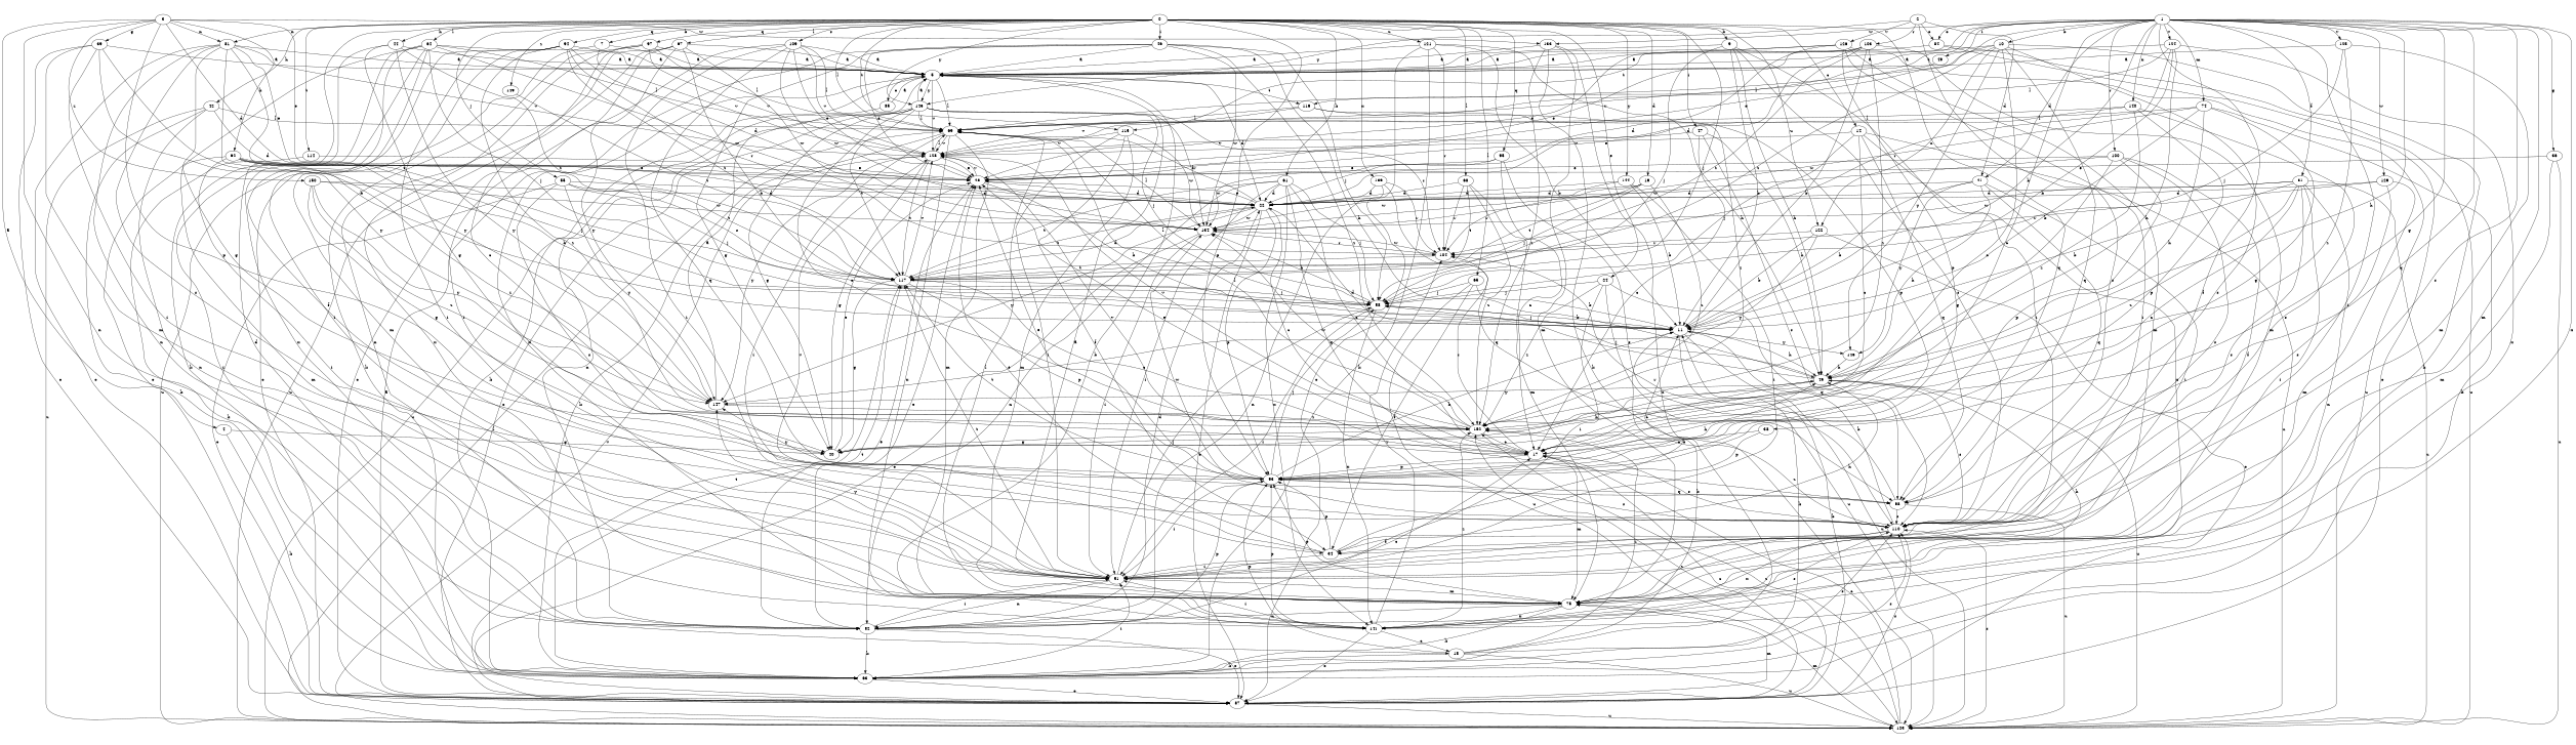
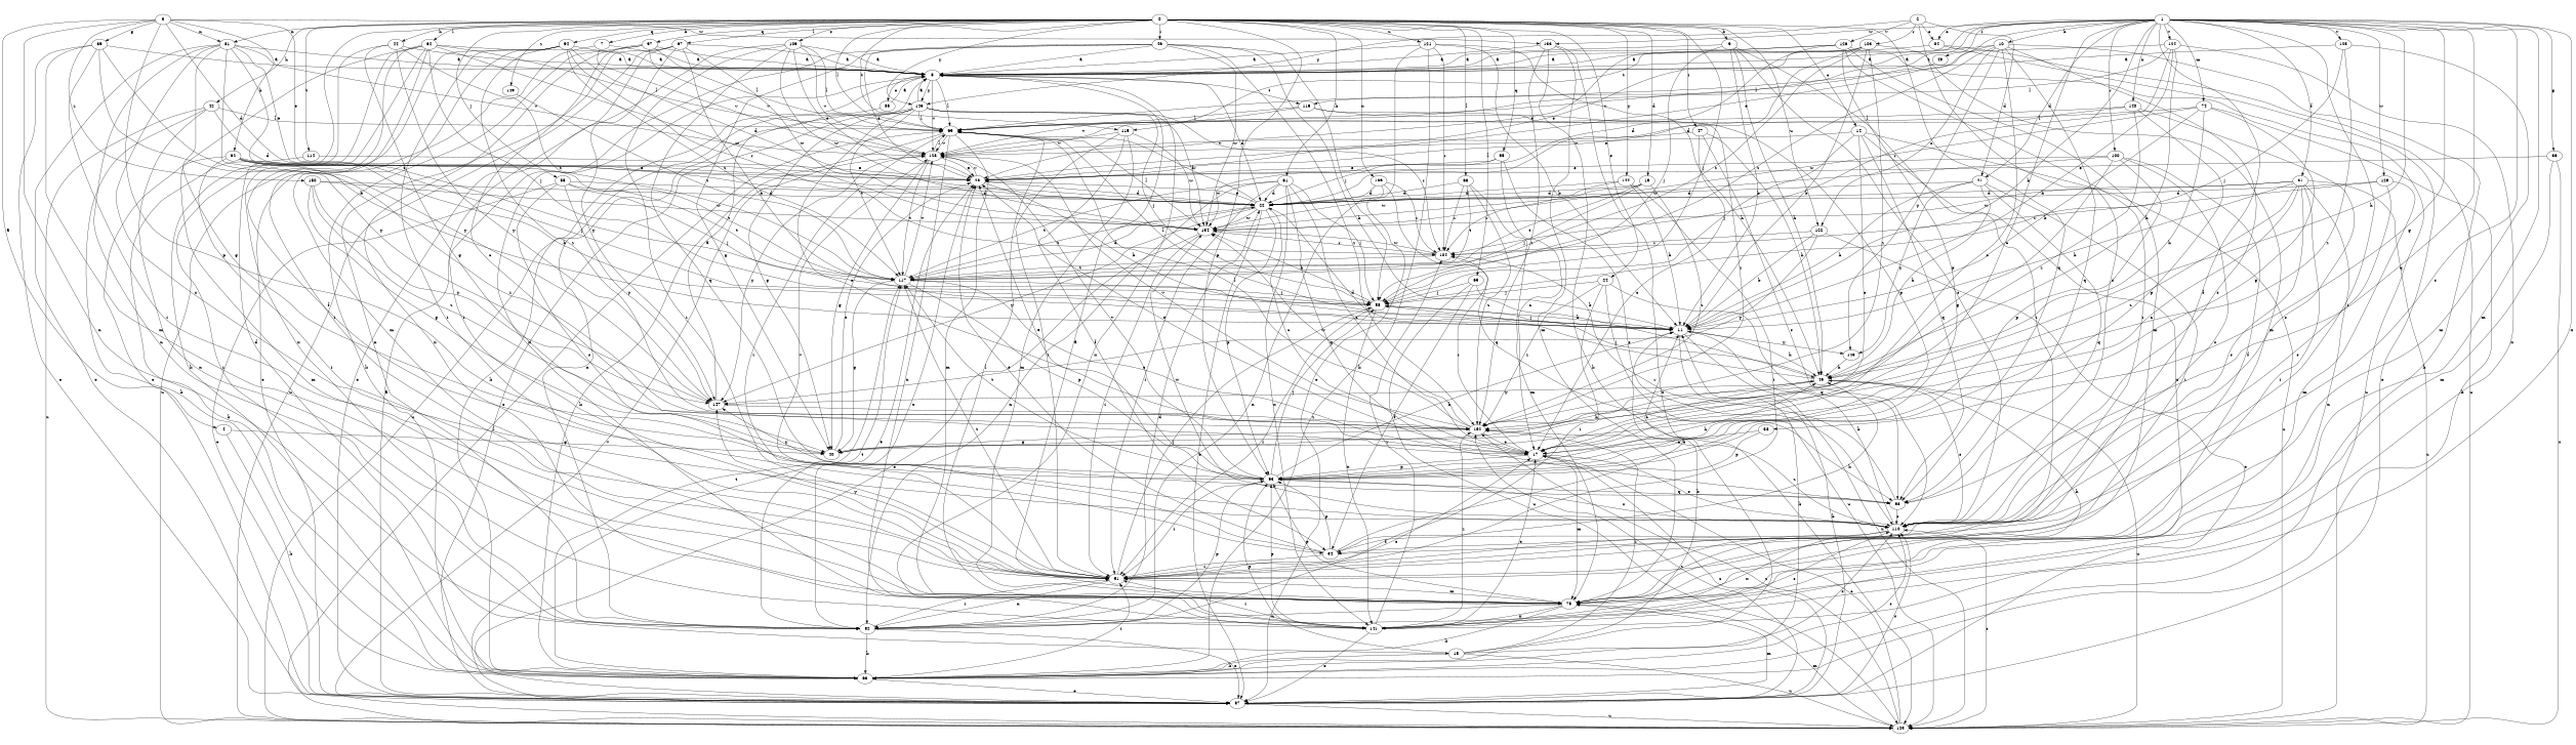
  strict digraph {
    0
    7
    9
    14
    18
    19
    24
    42
    44
    46
    47
    55
    58
    61
    64
    65
    67
    68
    69
    81
    93
    94
    95
    97
    98
    109
    114
    115
    121
    122
    139
    144
    145
    149
    5
    128
    87
    11
    45
    51
    110
    17
    141
    123
    63
    152
    22
    117
    104
    82
    40
    147
    28
    134
    34
    75
    1
    10
    21
    31
    36
    38
    49
    74
    84
    100
    116
    124
    125
    129
    133
    140
    146
    2
    103
    126
    3
    4
    39
    62
    150
    85
    0 -> 7 [label=b]
    0 -> 9 [label=b]
    0 -> 14 [label=c]
    0 -> 18 [label=d]
    0 -> 19 [label=d]
    0 -> 24 [label=e]
    0 -> 42 [label=h]
    0 -> 44 [label=h]
    0 -> 46 [label=i]
    0 -> 47 [label=i]
    0 -> 55 [label=j]
    0 -> 58 [label=j]
    0 -> 61 [label=k]
    0 -> 64 [label=l]
    0 -> 65 [label=l]
    0 -> 67 [label=l]
    0 -> 68 [label=l]
    0 -> 69 [label=l]
    0 -> 81 [label=n]
    0 -> 93 [label=p]
    0 -> 94 [label=q]
    0 -> 95 [label=q]
    0 -> 97 [label=q]
    0 -> 98 [label=q]
    0 -> 109 [label=s]
    0 -> 114 [label=t]
    0 -> 115 [label=t]
    0 -> 121 [label=u]
    0 -> 122 [label=u]
    0 -> 139 [label=x]
    0 -> 144 [label=y]
    0 -> 145 [label=y]
    0 -> 149 [label=z]
    7 -> 5 [label=a]
    7 -> 128 [label=v]
    7 -> 87 [label=o]
    9 -> 58 [label=j]
    9 -> 5 [label=a]
    9 -> 11 [label=b]
    9 -> 45 [label=h]
    9 -> 51 [label=i]
    9 -> 110 [label=s]
    14 -> 58 [label=j]
    14 -> 98 [label=q]
    14 -> 128 [label=v]
    14 -> 17 [label=c]
    14 -> 141 [label=x]
    14 -> 123 [label=u]
    18 -> 93 [label=p]
    18 -> 11 [label=b]
    18 -> 110 [label=s]
    18 -> 123 [label=u]
    18 -> 63 [label=k]
    18 -> 152 [label=z]
    19 -> 58 [label=j]
    19 -> 152 [label=z]
    19 -> 22 [label=d]
    19 -> 117 [label=t]
    19 -> 104 [label=r]
    24 -> 58 [label=j]
    24 -> 98 [label=q]
    24 -> 51 [label=i]
    24 -> 123 [label=u]
    24 -> 152 [label=z]
    42 -> 69 [label=l]
    42 -> 123 [label=u]
    42 -> 63 [label=k]
    42 -> 22 [label=d]
    42 -> 82 [label=n]
    44 -> 5 [label=a]
    44 -> 63 [label=k]
    44 -> 117 [label=t]
    44 -> 40 [label=g]
    44 -> 147 [label=y]
    46 -> 58 [label=j]
    46 -> 5 [label=a]
    46 -> 45 [label=h]
    46 -> 141 [label=x]
    46 -> 152 [label=z]
    46 -> 40 [label=g]
    46 -> 28 [label=e]
    46 -> 134 [label=w]
    47 -> 128 [label=v]
    47 -> 45 [label=h]
    47 -> 110 [label=s]
    47 -> 17 [label=c]
    55 -> 58 [label=j]
    55 -> 87 [label=o]
    55 -> 110 [label=s]
    55 -> 22 [label=d]
-   55 -> 117 [label=s]
+   55 -> 117 [label=t]
    55 -> 147 [label=y]
    58 -> 11 [label=b]
    58 -> 51 [label=i]
    58 -> 141 [label=x]
    58 -> 134 [label=h]
    61 -> 58 [label=j]
    61 -> 98 [label=q]
    61 -> 51 [label=i]
    61 -> 17 [label=c]
    61 -> 141 [label=x]
    61 -> 22 [label=d]
    61 -> 117 [label=t]
    61 -> 82 [label=n]
    64 -> 58 [label=j]
    64 -> 69 [label=l]
    64 -> 5 [label=a]
    64 -> 87 [label=o]
    64 -> 51 [label=i]
    64 -> 141 [label=x]
    64 -> 63 [label=z]
    64 -> 134 [label=w]
    64 -> 34 [label=f]
    65 -> 58 [label=j]
    65 -> 11 [label=b]
    65 -> 123 [label=u]
    65 -> 34 [label=f]
    67 -> 5 [label=a]
    67 -> 11 [label=b]
    67 -> 51 [label=i]
    67 -> 123 [label=u]
    67 -> 82 [label=n]
    67 -> 147 [label=y]
    67 -> 134 [label=w]
    68 -> 152 [label=z]
    68 -> 22 [label=d]
    68 -> 117 [label=t]
    68 -> 104 [label=r]
    68 -> 75 [label=m]
    69 -> 128 [label=v]
    69 -> 51 [label=i]
    69 -> 141 [label=x]
    69 -> 63 [label=k]
    69 -> 75 [label=m]
    81 -> 5 [label=a]
    81 -> 128 [label=v]
    81 -> 87 [label=o]
    81 -> 110 [label=s]
    81 -> 117 [label=t]
    81 -> 82 [label=n]
    81 -> 40 [label=g]
    81 -> 147 [label=y]
    81 -> 28 [label=e]
    93 -> 58 [label=j]
    93 -> 98 [label=q]
    93 -> 128 [label=v]
    93 -> 11 [label=b]
    93 -> 45 [label=h]
    93 -> 51 [label=i]
    93 -> 110 [label=s]
    93 -> 117 [label=t]
    93 -> 147 [label=y]
    93 -> 28 [label=e]
    94 -> 5 [label=a]
    94 -> 51 [label=i]
    94 -> 123 [label=u]
    94 -> 152 [label=z]
    94 -> 22 [label=d]
    94 -> 117 [label=t]
    94 -> 104 [label=r]
    94 -> 75 [label=m]
    95 -> 110 [label=s]
    95 -> 17 [label=c]
    95 -> 28 [label=e]
    95 -> 134 [label=w]
    97 -> 69 [label=l]
    97 -> 5 [label=a]
    97 -> 128 [label=v]
    97 -> 17 [label=c]
    97 -> 141 [label=x]
    97 -> 63 [label=k]
    98 -> 110 [label=s]
-   98 -> 123 [label=u]
    98 -> 104 [label=r]
    109 -> 69 [label=l]
    109 -> 98 [label=q]
    109 -> 5 [label=a]
    109 -> 128 [label=v]
    109 -> 87 [label=o]
    109 -> 51 [label=i]
    109 -> 28 [label=e]
    109 -> 134 [label=w]
    114 -> 63 [label=k]
    114 -> 28 [label=e]
    115 -> 128 [label=v]
    115 -> 51 [label=i]
    115 -> 134 [label=w]
    115 -> 34 [label=f]
    115 -> 75 [label=m]
    121 -> 5 [label=a]
    121 -> 87 [label=o]
    121 -> 11 [label=b]
    121 -> 45 [label=h]
    121 -> 63 [label=k]
    121 -> 104 [label=r]
    122 -> 87 [label=o]
    122 -> 11 [label=b]
    122 -> 104 [label=r]
    122 -> 147 [label=y]
    139 -> 98 [label=q]
    139 -> 22 [label=d]
    139 -> 104 [label=r]
    139 -> 82 [label=n]
    144 -> 11 [label=b]
    144 -> 51 [label=i]
    144 -> 22 [label=d]
    144 -> 134 [label=w]
    145 -> 58 [label=j]
    145 -> 69 [label=l]
    145 -> 5 [label=a]
    145 -> 87 [label=o]
    145 -> 17 [label=c]
    145 -> 123 [label=u]
    145 -> 117 [label=t]
    145 -> 104 [label=r]
    145 -> 40 [label=g]
    145 -> 134 [label=w]
    149 -> 117 [label=t]
    5 -> 69 [label=l]
    5 -> 145 [label=y]
    5 -> 128 [label=v]
-   5 -> 141 [label=b]
+   5 -> 141 [label=x]
    5 -> 63 [label=k]
    5 -> 22 [label=d]
    5 -> 116 [label=t]
    5 -> 85 [label=o]
    128 -> 69 [label=l]
    128 -> 117 [label=t]
    128 -> 40 [label=g]
    128 -> 147 [label=y]
    128 -> 28 [label=e]
    87 -> 5 [label=a]
    87 -> 11 [label=b]
    87 -> 110 [label=s]
    87 -> 17 [label=c]
    87 -> 123 [label=u]
    87 -> 152 [label=z]
    87 -> 28 [label=e]
    87 -> 75 [label=m]
    11 -> 58 [label=j]
    11 -> 69 [label=l]
    11 -> 45 [label=h]
    11 -> 123 [label=u]
    11 -> 63 [label=k]
    11 -> 146 [label=y]
    45 -> 58 [label=j]
    45 -> 110 [label=s]
    45 -> 17 [label=c]
    45 -> 123 [label=u]
    45 -> 22 [label=d]
    45 -> 147 [label=y]
    51 -> 58 [label=j]
    51 -> 117 [label=t]
    51 -> 82 [label=n]
    51 -> 147 [label=y]
    51 -> 75 [label=m]
    110 -> 11 [label=b]
    110 -> 141 [label=x]
    110 -> 152 [label=z]
    110 -> 134 [label=w]
    110 -> 34 [label=f]
    17 -> 93 [label=p]
    17 -> 110 [label=s]
    17 -> 104 [label=r]
    17 -> 28 [label=e]
    17 -> 75 [label=m]
    141 -> 93 [label=p]
    141 -> 87 [label=o]
    141 -> 51 [label=i]
    141 -> 110 [label=s]
-   141 -> 18 [label=c]
+   141 -> 17 [label=c]
    141 -> 152 [label=z]
    141 -> 104 [label=r]
    123 -> 69 [label=l]
    123 -> 128 [label=v]
    123 -> 110 [label=s]
    123 -> 17 [label=c]
    123 -> 152 [label=z]
    123 -> 75 [label=m]
    63 -> 87 [label=o]
    63 -> 51 [label=i]
    63 -> 110 [label=s]
    63 -> 117 [label=t]
    152 -> 69 [label=l]
    152 -> 128 [label=v]
    152 -> 17 [label=c]
    152 -> 40 [label=g]
    152 -> 134 [label=w]
    22 -> 69 [label=l]
    22 -> 93 [label=p]
    22 -> 87 [label=o]
    22 -> 17 [label=c]
    22 -> 117 [label=t]
    22 -> 147 [label=y]
    22 -> 28 [label=e]
    22 -> 134 [label=w]
    117 -> 58 [label=j]
    117 -> 93 [label=p]
    117 -> 128 [label=v]
    117 -> 17 [label=c]
    117 -> 22 [label=d]
    117 -> 40 [label=g]
    104 -> 117 [label=t]
    104 -> 134 [label=w]
    82 -> 93 [label=p]
    82 -> 87 [label=o]
    82 -> 51 [label=i]
    82 -> 17 [label=c]
    82 -> 63 [label=k]
    82 -> 22 [label=d]
    82 -> 117 [label=t]
    82 -> 28 [label=e]
    40 -> 45 [label=h]
    40 -> 28 [label=e]
    147 -> 5 [label=a]
    147 -> 152 [label=z]
    28 -> 128 [label=v]
    28 -> 11 [label=b]
    28 -> 22 [label=d]
    134 -> 69 [label=l]
    134 -> 87 [label=o]
    134 -> 51 [label=i]
    134 -> 104 [label=r]
    34 -> 93 [label=p]
    34 -> 128 [label=v]
    34 -> 11 [label=b]
    34 -> 45 [label=h]
    34 -> 51 [label=i]
    34 -> 28 [label=e]
    75 -> 69 [label=l]
    75 -> 93 [label=p]
    75 -> 5 [label=a]
    75 -> 45 [label=h]
    75 -> 141 [label=x]
    75 -> 63 [label=k]
    75 -> 82 [label=n]
    1 -> 98 [label=q]
    1 -> 115 [label=t]
    1 -> 11 [label=b]
    1 -> 45 [label=h]
    1 -> 51 [label=i]
    1 -> 110 [label=s]
    1 -> 17 [label=c]
    1 -> 141 [label=x]
    1 -> 28 [label=e]
    1 -> 34 [label=f]
    1 -> 75 [label=m]
    1 -> 10 [label=b]
    1 -> 21 [label=d]
    1 -> 31 [label=f]
    1 -> 36 [label=g]
    1 -> 38 [label=g]
    1 -> 49 [label=i]
    1 -> 74 [label=m]
    1 -> 84 [label=o]
    1 -> 100 [label=r]
    1 -> 116 [label=t]
    1 -> 124 [label=v]
    1 -> 125 [label=v]
    1 -> 129 [label=w]
    1 -> 133 [label=w]
    1 -> 140 [label=x]
    10 -> 69 [label=l]
    10 -> 98 [label=q]
    10 -> 122 [label=u]
    10 -> 5 [label=a]
    10 -> 110 [label=s]
    10 -> 17 [label=c]
    10 -> 63 [label=k]
    10 -> 117 [label=t]
    10 -> 146 [label=y]
    21 -> 98 [label=q]
    21 -> 11 [label=b]
    21 -> 45 [label=h]
    21 -> 51 [label=i]
    21 -> 22 [label=d]
    21 -> 146 [label=y]
    31 -> 11 [label=b]
    31 -> 51 [label=i]
    31 -> 110 [label=s]
    31 -> 17 [label=c]
    31 -> 123 [label=u]
    31 -> 152 [label=z]
    31 -> 22 [label=d]
    31 -> 82 [label=n]
    31 -> 134 [label=w]
    36 -> 123 [label=u]
    36 -> 28 [label=e]
    36 -> 75 [label=m]
    38 -> 93 [label=p]
    38 -> 17 [label=c]
    49 -> 128 [label=v]
    74 -> 69 [label=l]
    74 -> 11 [label=b]
    74 -> 45 [label=h]
    74 -> 63 [label=k]
    74 -> 40 [label=g]
    74 -> 134 [label=w]
    84 -> 5 [label=a]
    84 -> 87 [label=o]
    84 -> 123 [label=u]
    100 -> 93 [label=p]
    100 -> 110 [label=s]
    100 -> 40 [label=g]
    100 -> 28 [label=e]
    100 -> 134 [label=w]
    100 -> 34 [label=f]
    116 -> 69 [label=l]
    116 -> 93 [label=p]
    116 -> 128 [label=v]
    116 -> 152 [label=z]
    124 -> 69 [label=l]
    124 -> 5 [label=a]
    124 -> 11 [label=b]
    124 -> 45 [label=h]
    124 -> 141 [label=x]
    124 -> 104 [label=r]
    125 -> 58 [label=j]
    125 -> 5 [label=a]
    125 -> 152 [label=z]
    125 -> 75 [label=m]
    129 -> 110 [label=s]
    129 -> 22 [label=d]
    129 -> 104 [label=r]
    129 -> 75 [label=m]
    133 -> 5 [label=a]
    133 -> 123 [label=u]
    133 -> 63 [label=k]
    133 -> 152 [label=z]
    133 -> 75 [label=m]
    140 -> 69 [label=l]
    140 -> 93 [label=p]
    140 -> 110 [label=s]
    140 -> 152 [label=z]
    140 -> 28 [label=e]
    146 -> 45 [label=h]
    2 -> 145 [label=y]
    2 -> 110 [label=s]
    2 -> 21 [label=d]
    2 -> 84 [label=o]
    2 -> 103 [label=r]
    2 -> 126 [label=v]
    103 -> 5 [label=a]
    103 -> 11 [label=b]
    103 -> 152 [label=z]
    103 -> 22 [label=d]
    103 -> 117 [label=t]
    103 -> 28 [label=e]
    103 -> 75 [label=m]
    126 -> 93 [label=p]
    126 -> 5 [label=a]
    126 -> 51 [label=i]
    126 -> 123 [label=u]
    126 -> 22 [label=d]
    126 -> 28 [label=e]
    126 -> 75 [label=m]
    3 -> 81 [label=n]
    3 -> 93 [label=p]
    3 -> 22 [label=d]
    3 -> 82 [label=n]
    3 -> 28 [label=e]
    3 -> 133 [label=w]
    3 -> 4 [label=a]
    3 -> 39 [label=g]
    3 -> 62 [label=k]
    3 -> 150 [label=z]
    4 -> 63 [label=k]
    4 -> 40 [label=g]
    39 -> 5 [label=a]
    39 -> 87 [label=o]
    39 -> 11 [label=b]
    39 -> 51 [label=i]
    39 -> 147 [label=y]
    39 -> 75 [label=m]
    62 -> 58 [label=j]
    62 -> 11 [label=b]
    62 -> 51 [label=i]
    62 -> 152 [label=z]
    62 -> 117 [label=t]
    62 -> 28 [label=e]
    62 -> 75 [label=m]
    150 -> 152 [label=z]
    150 -> 22 [label=d]
    150 -> 40 [label=g]
    150 -> 147 [label=y]
    150 -> 134 [label=w]
    85 -> 5 [label=a]
    85 -> 82 [label=n]
  }
